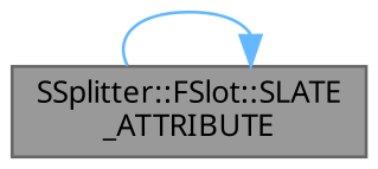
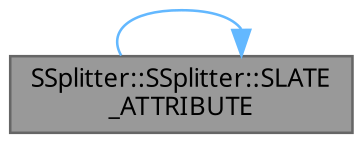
  digraph {
    rankdir=LR
    fontname="Noto Sans"
-   n1 [color=gray40 fillcolor=grey60 fontcolor=black fontname="Noto Sans" fontsize=10 height=0.2 label="SSplitter::FSlot::SLATE\l_ATTRIBUTE" shape=box style=filled width=0.4]
+   n1 [color=gray40 fillcolor=grey60 fontcolor=black fontname="Noto Sans" fontsize=10 height=0.2 label="SSplitter::SSplitter::SLATE\l_ATTRIBUTE" shape=box style=filled width=0.4]
    n1 -> n1 [color=steelblue1 fontname="Noto Sans" fontsize=10 labelfontname=Helvetica labelfontsize=10 style=solid]
  }
